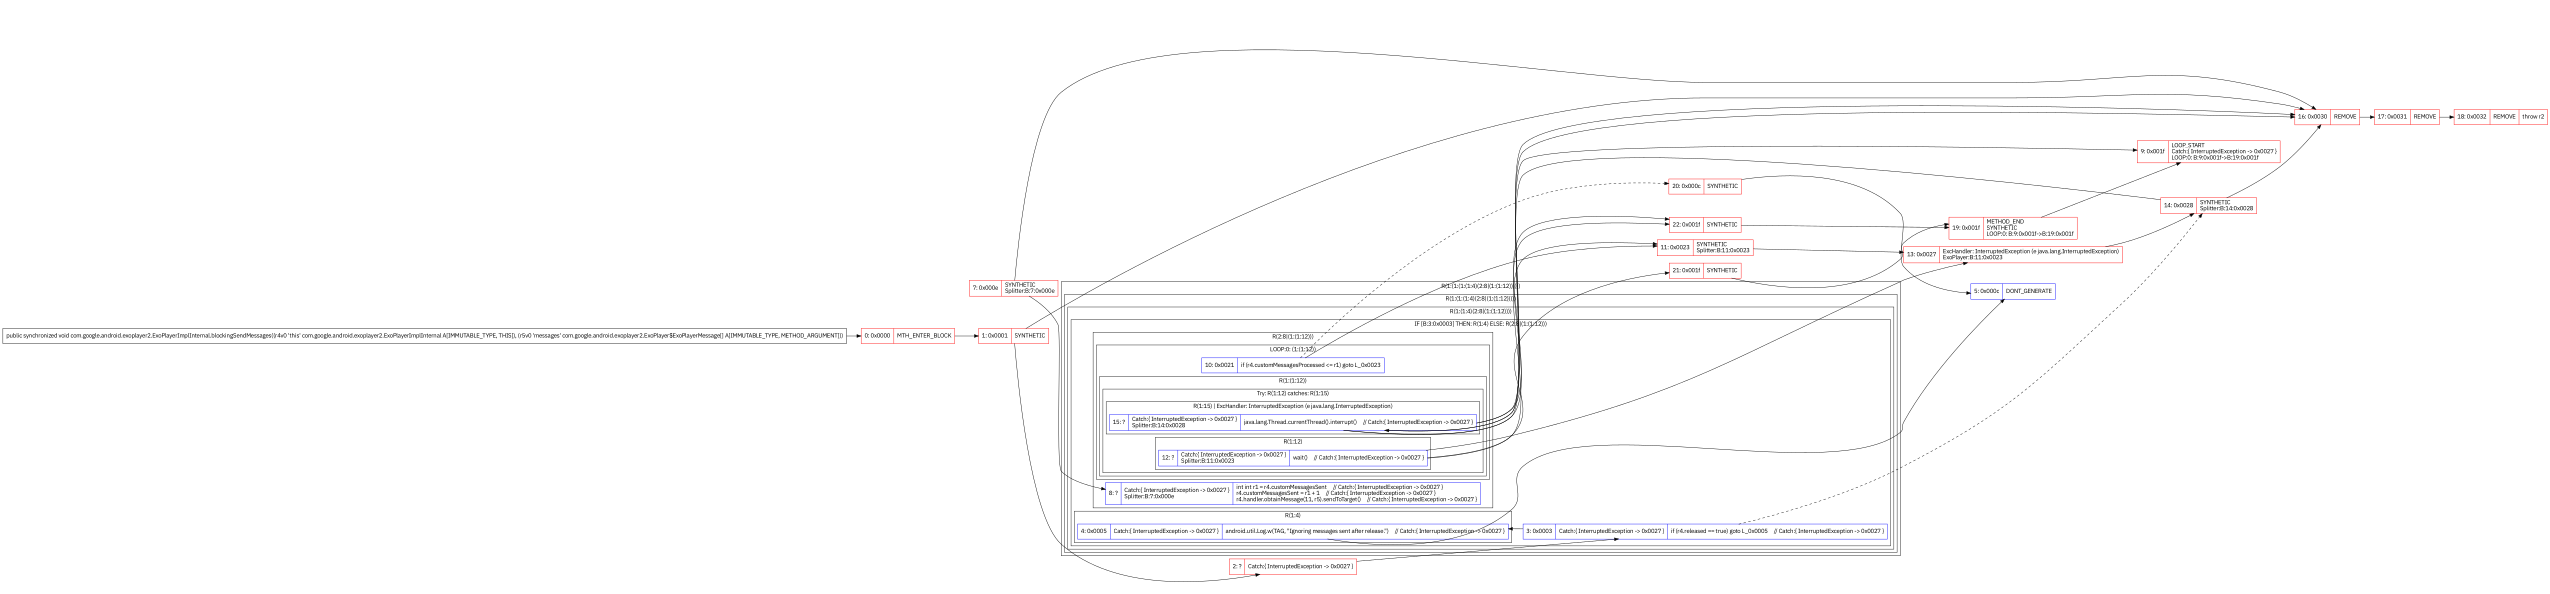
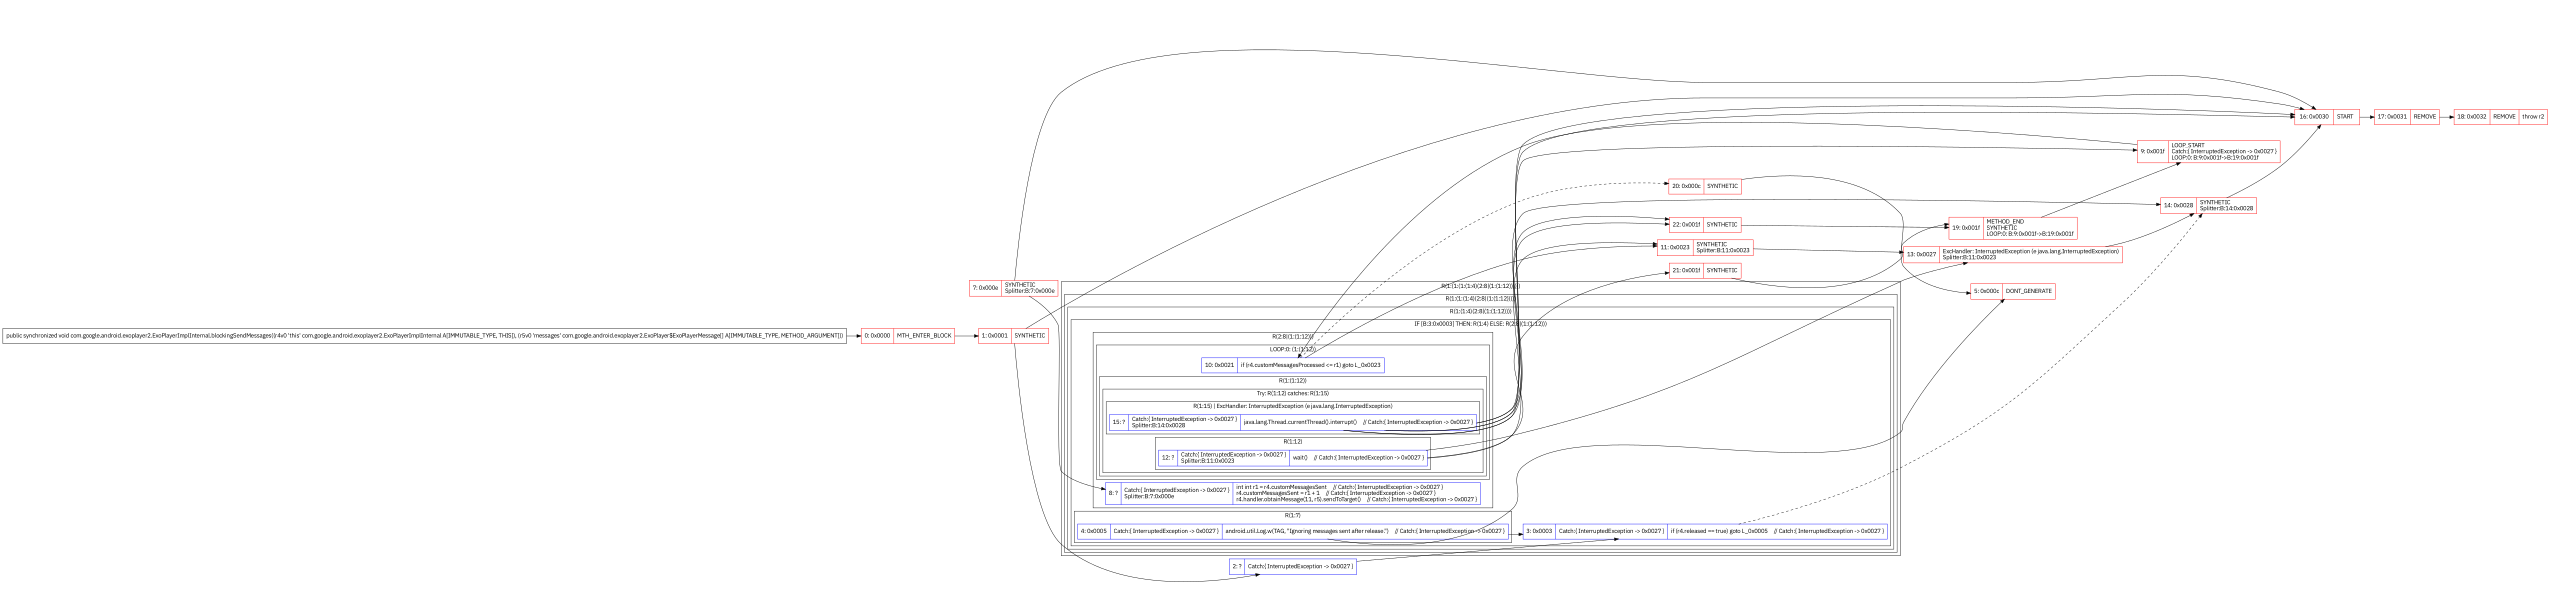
  digraph {
    fontname="IBM Plex Sans"
    rankdir=LR
    node [color=red fontname="IBM Plex Sans" shape=record]
    edge [fontname="IBM Plex Sans"]
    n1 [color=blue label="{4\:\ 0x0005|Catch:\{ InterruptedException \-\> 0x0027 \}\l|android.util.Log.w(TAG, \"Ignoring messages sent after release.\")     \/\/ Catch:\{ InterruptedException \-\> 0x0027 \}\l}"]
    n2 [color=blue label="{12\:\ ?|Catch:\{ InterruptedException \-\> 0x0027 \}\lSplitter:B:11:0x0023\l|wait()     \/\/ Catch:\{ InterruptedException \-\> 0x0027 \}\l}"]
    n3 [color=blue label="{15\:\ ?|Catch:\{ InterruptedException \-\> 0x0027 \}\lSplitter:B:14:0x0028\l|java.lang.Thread.currentThread().interrupt()     \/\/ Catch:\{ InterruptedException \-\> 0x0027 \}\l}"]
    n4 [color=blue label="{10\:\ 0x0021|if (r4.customMessagesProcessed \<= r1) goto L_0x0023\l}"]
    n5 [color=blue label="{8\:\ ?|Catch:\{ InterruptedException \-\> 0x0027 \}\lSplitter:B:7:0x000e\l|int int r1 = r4.customMessagesSent     \/\/ Catch:\{ InterruptedException \-\> 0x0027 \}\lr4.customMessagesSent = r1 + 1     \/\/ Catch:\{ InterruptedException \-\> 0x0027 \}\lr4.handler.obtainMessage(11, r5).sendToTarget()     \/\/ Catch:\{ InterruptedException \-\> 0x0027 \}\l}"]
    n6 [color=blue label="{3\:\ 0x0003|Catch:\{ InterruptedException \-\> 0x0027 \}\l|if (r4.released == true) goto L_0x0005     \/\/ Catch:\{ InterruptedException \-\> 0x0027 \}\l}"]
-   n7 [color=blue label="{5\:\ 0x000c|DONT_GENERATE\l}"]
+   n7 [label="{5\:\ 0x000c|DONT_GENERATE\l}"]
    n8 [label="{11\:\ 0x0023|SYNTHETIC\lSplitter:B:11:0x0023\l}"]
-   n9 [label="{13\:\ 0x0027|ExcHandler: InterruptedException (e java.lang.InterruptedException)\lExoPlayer:B:11:0x0023\l}"]
+   n9 [label="{13\:\ 0x0027|ExcHandler: InterruptedException (e java.lang.InterruptedException)\lSplitter:B:11:0x0023\l}"]
    n10 [label="{21\:\ 0x001f|SYNTHETIC\l}"]
    n11 [label="{9\:\ 0x001f|LOOP_START\lCatch:\{ InterruptedException \-\> 0x0027 \}\lLOOP:0: B:9:0x001f\-\>B:19:0x001f\l}"]
-   n12 [label="{16\:\ 0x0030|REMOVE\l}"]
+   n12 [label="{16\:\ 0x0030|START\l}"]
    n13 [label="{22\:\ 0x001f|SYNTHETIC\l}"]
    n14 [label="{20\:\ 0x000c|SYNTHETIC\l}"]
    n15 [label="{14\:\ 0x0028|SYNTHETIC\lSplitter:B:14:0x0028\l}"]
    n16 [label="{7\:\ 0x000e|SYNTHETIC\lSplitter:B:7:0x000e\l}"]
    n17 [label="{19\:\ 0x001f|METHOD_END\lSYNTHETIC\lLOOP:0: B:9:0x001f\-\>B:19:0x001f\l}"]
    n18 [label="{17\:\ 0x0031|REMOVE\l}"]
    n19 [label="{0\:\ 0x0000|MTH_ENTER_BLOCK\l}"]
    n20 [label="{1\:\ 0x0001|SYNTHETIC\l}"]
-   n21 [label="{2\:\ ?|Catch:\{ InterruptedException \-\> 0x0027 \}\l}"]
+   n21 [color=blue label="{2\:\ ?|Catch:\{ InterruptedException \-\> 0x0027 \}\l}"]
    n22 [label="{18\:\ 0x0032|REMOVE\l|throw r2\l}"]
    n23 [label="{public synchronized void com.google.android.exoplayer2.ExoPlayerImplInternal.blockingSendMessages((r4v0 'this' com.google.android.exoplayer2.ExoPlayerImplInternal A[IMMUTABLE_TYPE, THIS]), (r5v0 'messages' com.google.android.exoplayer2.ExoPlayer$ExoPlayerMessage[] A[IMMUTABLE_TYPE, METHOD_ARGUMENT])) }" color=""]
    subgraph cluster_1 {
      label="R(1:(1:(1:(1:4)(2:8|(1:(1:12))))))"
      subgraph cluster_2 {
        label="R(1:(1:(1:4)(2:8|(1:(1:12)))))"
        subgraph cluster_3 {
          label="R(1:(1:4)(2:8|(1:(1:12))))"
          subgraph cluster_4 {
            label="IF [B:3:0x0003] THEN: R(1:4) ELSE: R(2:8|(1:(1:12)))"
            n6
            subgraph cluster_5 {
-             label="R(1:4)"
+             label="R(1:7)"
              n1
            }
            subgraph cluster_6 {
              label="R(2:8|(1:(1:12)))"
              n5
              subgraph cluster_7 {
                label="LOOP:0: (1:(1:12))"
                n4
                subgraph cluster_8 {
                  label="R(1:(1:12))"
                  subgraph cluster_9 {
                    label="Try: R(1:12) catches: R(1:15)"
                    subgraph cluster_10 {
                      label="R(1:12)"
                      n2
                    }
                    subgraph cluster_11 {
                      label="R(1:15) | ExcHandler: InterruptedException (e java.lang.InterruptedException)\l"
                      n3
                    }
                  }
                }
              }
            }
          }
        }
      }
    }
    subgraph cluster_12 {
      label="R(1:15) | ExcHandler: InterruptedException (e java.lang.InterruptedException)\l"
    }
    n1 -> n7
    n2 -> n8
    n2 -> n9
    n2 -> n10
    n3 -> n11
    n3 -> n12
    n3 -> n12
    n3 -> n13
    n3 -> n13
    n4 -> n8
    n4 -> n14 [style=dashed]
-   n6 -> n1
+   n1 -> n6
    n6 -> n15 [style=dashed]
    n8 -> n9
    n9 -> n15
    n10 -> n17
+   n11 -> n4
    n12 -> n18
    n13 -> n17
    n14 -> n7
-   n15 -> n3
+   n3 -> n15
    n15 -> n12
    n16 -> n5
    n16 -> n12
    n17 -> n11
    n18 -> n22
    n19 -> n20
    n20 -> n12
    n20 -> n21
    n21 -> n6
    n23 -> n19
  }
